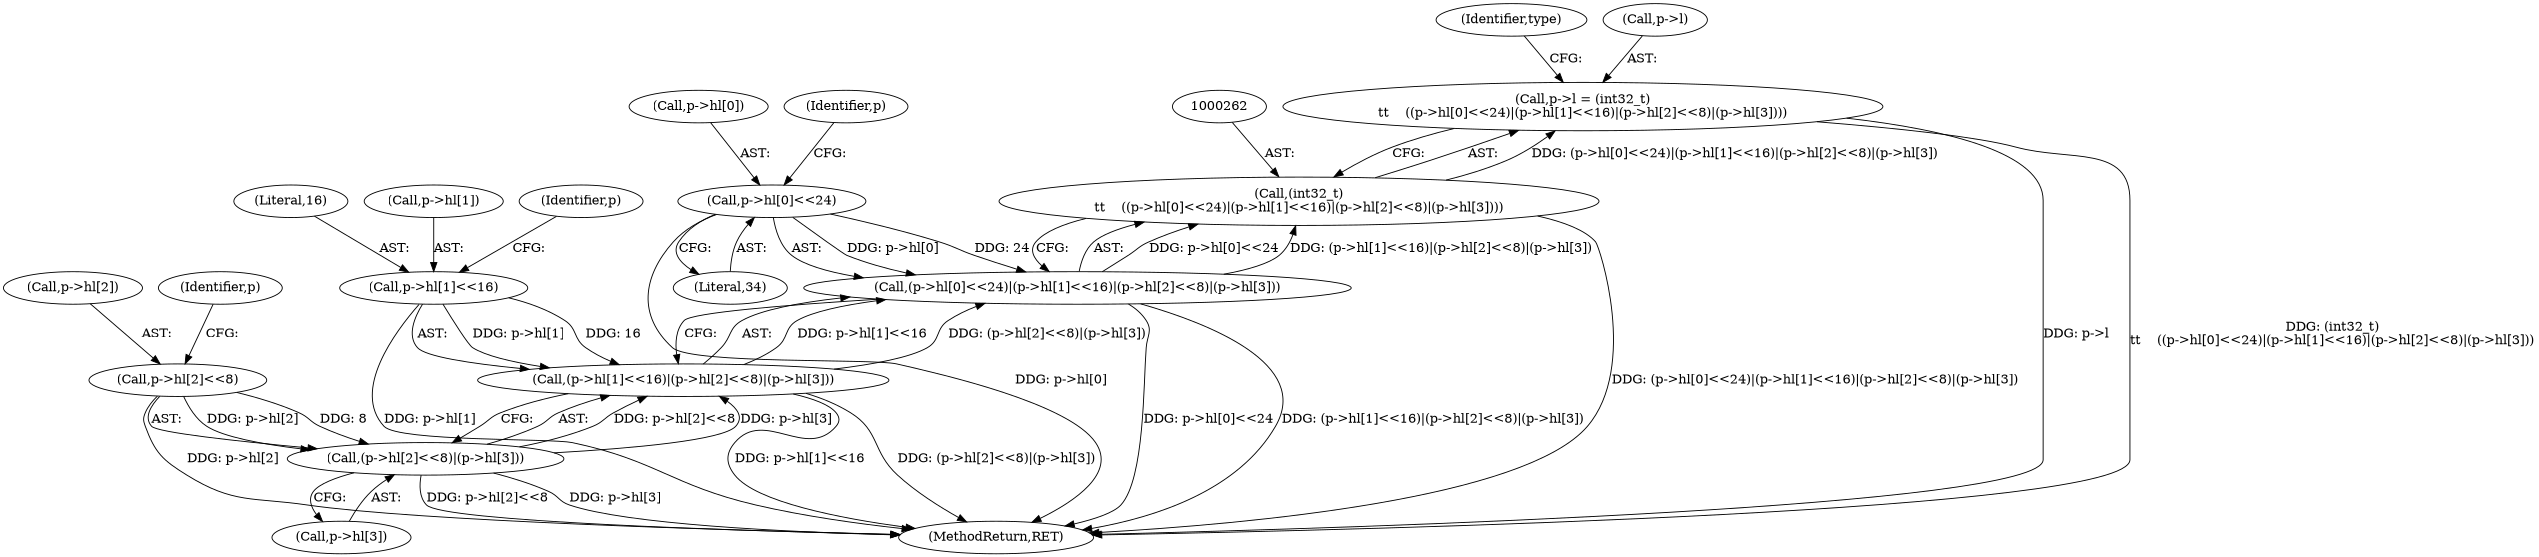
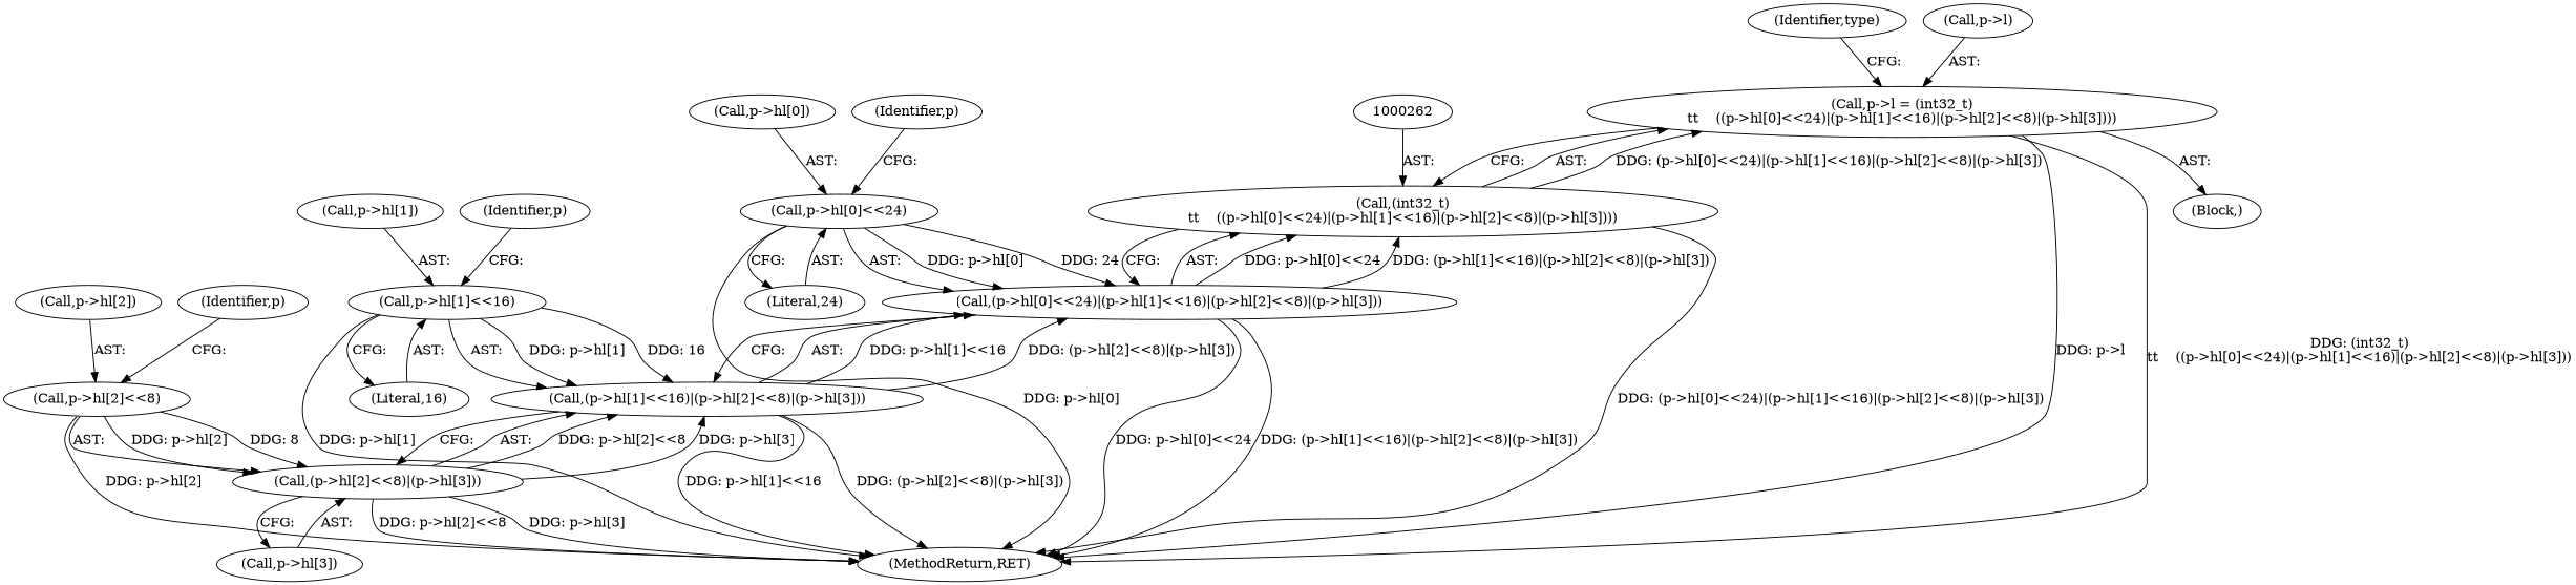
  digraph {
    n1 [label="(Call,p->l = (int32_t)\n\t\t    ((p->hl[0]<<24)|(p->hl[1]<<16)|(p->hl[2]<<8)|(p->hl[3])))"]
    n2 [label="(Call,(int32_t)\n\t\t    ((p->hl[0]<<24)|(p->hl[1]<<16)|(p->hl[2]<<8)|(p->hl[3])))"]
    n3 [label="(MethodReturn,RET)"]
+   n4 [label="(Block,)"]
    n5 [label="(Call,(p->hl[0]<<24)|(p->hl[1]<<16)|(p->hl[2]<<8)|(p->hl[3]))"]
    n6 [label="(Call,(p->hl[1]<<16)|(p->hl[2]<<8)|(p->hl[3]))"]
    n7 [label="(Call,(p->hl[2]<<8)|(p->hl[3]))"]
    n8 [label="(Call,p->hl[0]<<24)"]
-   n9 [label="(Literal,34)"]
+   n9 [label="(Literal,24)"]
    n10 [label="(Call,p->hl[3])"]
    n11 [label="(Call,p->hl[1]<<16)"]
    n12 [label="(Literal,16)"]
    n13 [label="(Call,p->hl[2]<<8)"]
    n14 [label="(Call,p->hl[1])"]
    n15 [label="(Call,p->hl[0])"]
    n16 [label="(Identifier,type)"]
    n17 [label="(Identifier,p)"]
    n18 [label="(Call,p->hl[2])"]
    n19 [label="(Identifier,p)"]
    n20 [label="(Call,p->l)"]
    n21 [label="(Identifier,p)"]
    1000262
    n1 -> n2 [label="CFG: "]
    n1 -> n3 [label="DDG: p->l"]
    n1 -> n3 [label="DDG: (int32_t)\n\t\t    ((p->hl[0]<<24)|(p->hl[1]<<16)|(p->hl[2]<<8)|(p->hl[3]))"]
+   n1 -> n4 [label="AST: "]
    n2 -> n1 [label="AST: "]
    n2 -> n1 [label="DDG: (p->hl[0]<<24)|(p->hl[1]<<16)|(p->hl[2]<<8)|(p->hl[3])"]
    n2 -> n3 [label="DDG: (p->hl[0]<<24)|(p->hl[1]<<16)|(p->hl[2]<<8)|(p->hl[3])"]
    n2 -> n5 [label="CFG: "]
    n5 -> n2 [label="AST: "]
    n5 -> n2 [label="DDG: p->hl[0]<<24"]
    n5 -> n2 [label="DDG: (p->hl[1]<<16)|(p->hl[2]<<8)|(p->hl[3])"]
    n5 -> n3 [label="DDG: p->hl[0]<<24"]
    n5 -> n3 [label="DDG: (p->hl[1]<<16)|(p->hl[2]<<8)|(p->hl[3])"]
    n5 -> n6 [label="CFG: "]
    n6 -> n3 [label="DDG: p->hl[1]<<16"]
    n6 -> n3 [label="DDG: (p->hl[2]<<8)|(p->hl[3])"]
    n6 -> n5 [label="AST: "]
    n6 -> n5 [label="DDG: p->hl[1]<<16"]
    n6 -> n5 [label="DDG: (p->hl[2]<<8)|(p->hl[3])"]
    n6 -> n7 [label="CFG: "]
    n7 -> n3 [label="DDG: p->hl[2]<<8"]
    n7 -> n3 [label="DDG: p->hl[3]"]
    n7 -> n6 [label="AST: "]
    n7 -> n6 [label="DDG: p->hl[2]<<8"]
    n7 -> n6 [label="DDG: p->hl[3]"]
    n7 -> n10 [label="CFG: "]
    n8 -> n3 [label="DDG: p->hl[0]"]
    n8 -> n5 [label="AST: "]
    n8 -> n5 [label="DDG: p->hl[0]"]
    n8 -> n5 [label="DDG: 24"]
    n8 -> n9 [label="CFG: "]
    n9 -> n8 [label="AST: "]
    n10 -> n7 [label="AST: "]
    n11 -> n3 [label="DDG: p->hl[1]"]
    n11 -> n6 [label="AST: "]
    n11 -> n6 [label="DDG: p->hl[1]"]
    n11 -> n6 [label="DDG: 16"]
+   n11 -> n12 [label="CFG: "]
    n12 -> n11 [label="AST: "]
    n13 -> n3 [label="DDG: p->hl[2]"]
    n13 -> n7 [label="AST: "]
    n13 -> n7 [label="DDG: p->hl[2]"]
    n13 -> n7 [label="DDG: 8"]
    n14 -> n11 [label="AST: "]
    n15 -> n8 [label="AST: "]
    n16 -> n1 [label="CFG: "]
    n17 -> n8 [label="CFG: "]
    n18 -> n13 [label="AST: "]
    n19 -> n11 [label="CFG: "]
    n20 -> n1 [label="AST: "]
    n21 -> n13 [label="CFG: "]
    1000262 -> n2 [label="AST: "]
  }
